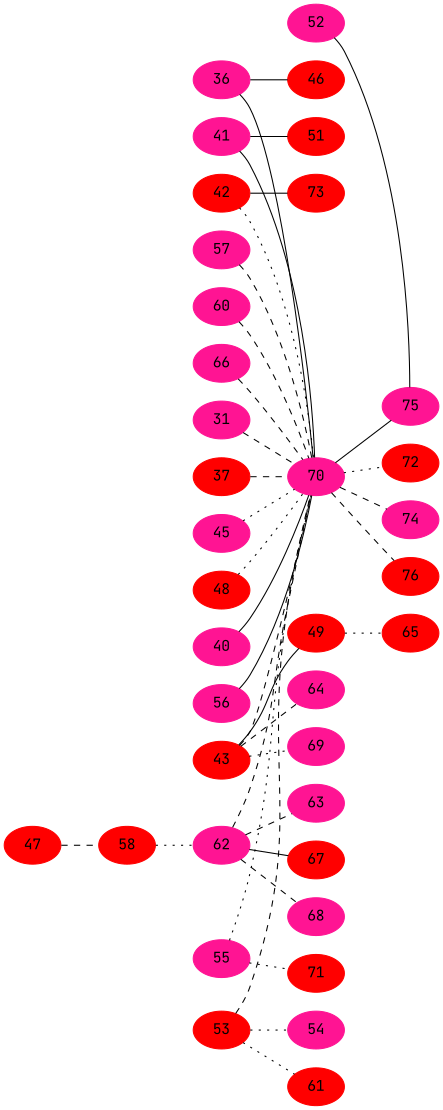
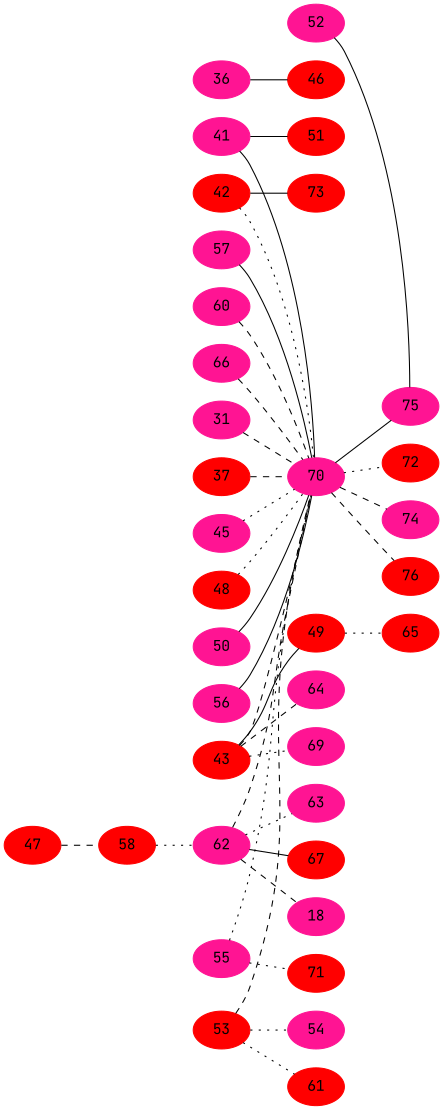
  graph {
    fontname="JetBrains Mono"
    rankdir=LR
    node [color=deeppink fontname="JetBrains Mono" style=filled]
    edge [fontname="JetBrains Mono" style=dashed]
    70 [super="+26+33"]
    75 [super="+35+59"]
    72 [color=red]
    74
    76 [color=red]
    31
    36
    46 [color=red]
    37 [color=red]
    41
    51 [color=red]
    42 [color=red]
    73 [color=red]
    43 [color=red]
    49 [color=red]
    64
    69
    65 [color=red]
    45
    58 [color=red super="+32+39"]
    62 [super="+11+44"]
    47 [color=red]
    48 [color=red]
-   50 [label=40]
+   50
    52
    53 [color=red super="+40"]
    54
    61 [color=red]
    55
    71 [color=red]
    56
    57
    63
    67 [color=red]
-   68
+   68 [label=18]
    60 [super="+34"]
    66
    70 -- 75 [style=solid weight=2]
    70 -- 72 [style=dotted]
    70 -- 74
    70 -- 76
    31 -- 70
-   36 -- 70 [style=solid]
    36 -- 46 [style=solid]
    37 -- 70
    41 -- 70 [style=solid]
    41 -- 51 [style=solid]
    42 -- 70 [style=dotted]
    42 -- 73 [style=solid]
    43 -- 70
    43 -- 49 [style=solid]
    43 -- 64
    43 -- 69 [style=dotted]
    49 -- 65 [style=dotted]
    45 -- 70 [style=dotted]
    58 -- 62 [style=dotted]
    62 -- 70
-   62 -- 63
+   62 -- 63 [style=dotted]
    62 -- 67 [style=solid]
    62 -- 68
    47 -- 58
    48 -- 70 [style=dotted]
    50 -- 70 [style=solid]
    52 -- 75 [style=solid]
    53 -- 70
    53 -- 54 [style=dotted]
    53 -- 61 [style=dotted]
    55 -- 70 [style=dotted]
    55 -- 71 [style=dotted]
    56 -- 70 [style=solid]
-   57 -- 70
+   57 -- 70 [style=solid]
    60 -- 70
    66 -- 70
  }
